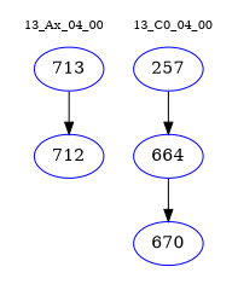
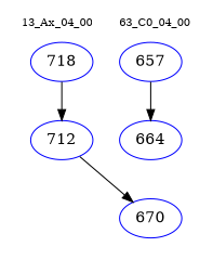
  digraph {
    node [color=blue]
    edge [color=black]
-   n1 [label=713]
+   n1 [label=718]
    n2 [label=712]
    n3 [label=664]
-   n4 [label=257]
+   n4 [label=657]
    n5 [label=670]
    subgraph cluster_1 {
      color=white
      fontsize=10
      label="13_Ax_04_00"
      n1
      n2
    }
    subgraph cluster_2 {
      color=white
      fontsize=10
-     label="13_C0_04_00"
+     label="63_C0_04_00"
      n3
      n4
      n5
    }
    n1 -> n2
-   n3 -> n5
+   n2 -> n5
    n4 -> n3
  }
